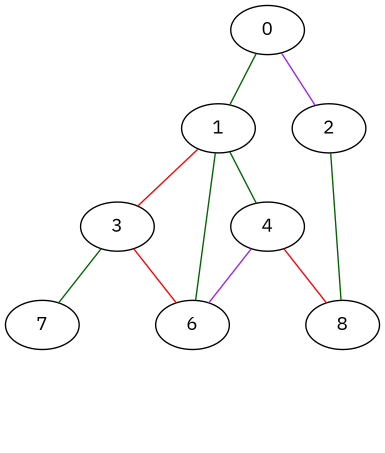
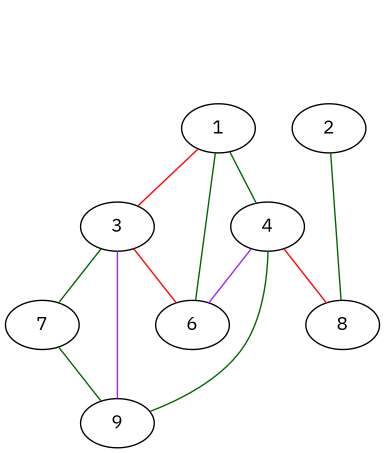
  graph {
    fontname="IBM Plex Sans"
    node [fontname="IBM Plex Sans"]
    edge [color=darkgreen fontname="IBM Plex Sans"]
-   0
    1
    2
    3
    4
    6
    8
    7
-   0 -- 1
-   0 -- 2 [color=purple]
+   9
    1 -- 3 [color=red]
    1 -- 4
    1 -- 6
    2 -- 8
    3 -- 6 [color=red]
    3 -- 7
+   3 -- 9 [color=purple]
    4 -- 6 [color=purple]
    4 -- 8 [color=red]
+   4 -- 9
+   7 -- 9
  }
